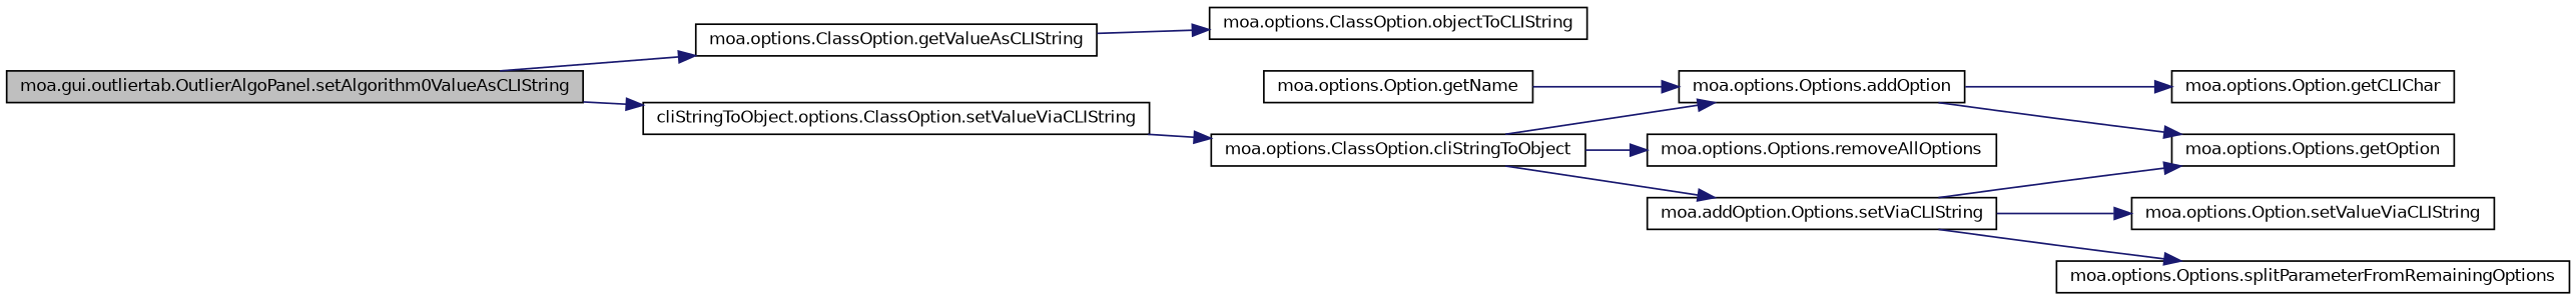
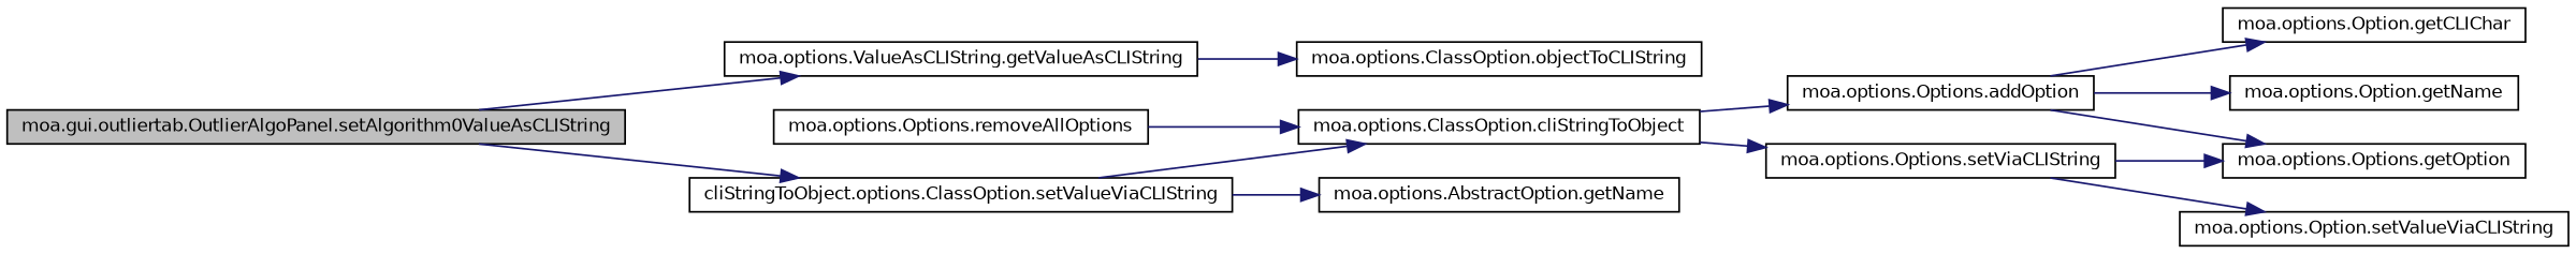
  digraph {
    rankdir=LR
    node [color=black fillcolor=white fontname=Helvetica fontsize=10 shape=record style=filled]
    edge [color=midnightblue fontname=Helvetica fontsize=10 labelfontname=Helvetica labelfontsize=10 style=solid]
    n1 [fillcolor=grey75 fontcolor=black height=0.2 label="moa.gui.outliertab.OutlierAlgoPanel.setAlgorithm0ValueAsCLIString" width=0.4]
-   n2 [height=0.2 label="moa.options.ClassOption.getValueAsCLIString" width=0.4]
+   n2 [height=0.2 label="moa.options.ValueAsCLIString.getValueAsCLIString" width=0.4]
    n3 [height=0.2 label="cliStringToObject.options.ClassOption.setValueViaCLIString" width=0.4]
    n4 [height=0.2 label="moa.options.ClassOption.objectToCLIString" width=0.4]
    n5 [height=0.2 label="moa.options.ClassOption.cliStringToObject" width=0.4]
+   n6 [height=0.2 label="moa.options.AbstractOption.getName" width=0.4]
    n7 [height=0.2 label="moa.options.Options.addOption" width=0.4]
    n8 [height=0.2 label="moa.options.Options.removeAllOptions" width=0.4]
-   n9 [height=0.2 label="moa.addOption.Options.setViaCLIString" width=0.4]
+   n9 [height=0.2 label="moa.options.Options.setViaCLIString" width=0.4]
    n10 [height=0.2 label="moa.options.Option.getCLIChar" width=0.4]
    n11 [height=0.2 label="moa.options.Option.getName" width=0.4]
    n12 [height=0.2 label="moa.options.Options.getOption" width=0.4]
    n13 [height=0.2 label="moa.options.Option.setValueViaCLIString" width=0.4]
-   n14 [height=0.2 label="moa.options.Options.splitParameterFromRemainingOptions" width=0.4]
    n1 -> n2
    n1 -> n3
    n2 -> n4
    n3 -> n5
+   n3 -> n6
    n5 -> n7
-   n5 -> n8
+   n8 -> n5
    n5 -> n9
    n7 -> n10
-   n11 -> n7
+   n7 -> n11
    n7 -> n12
    n9 -> n12
    n9 -> n13
-   n9 -> n14
  }
